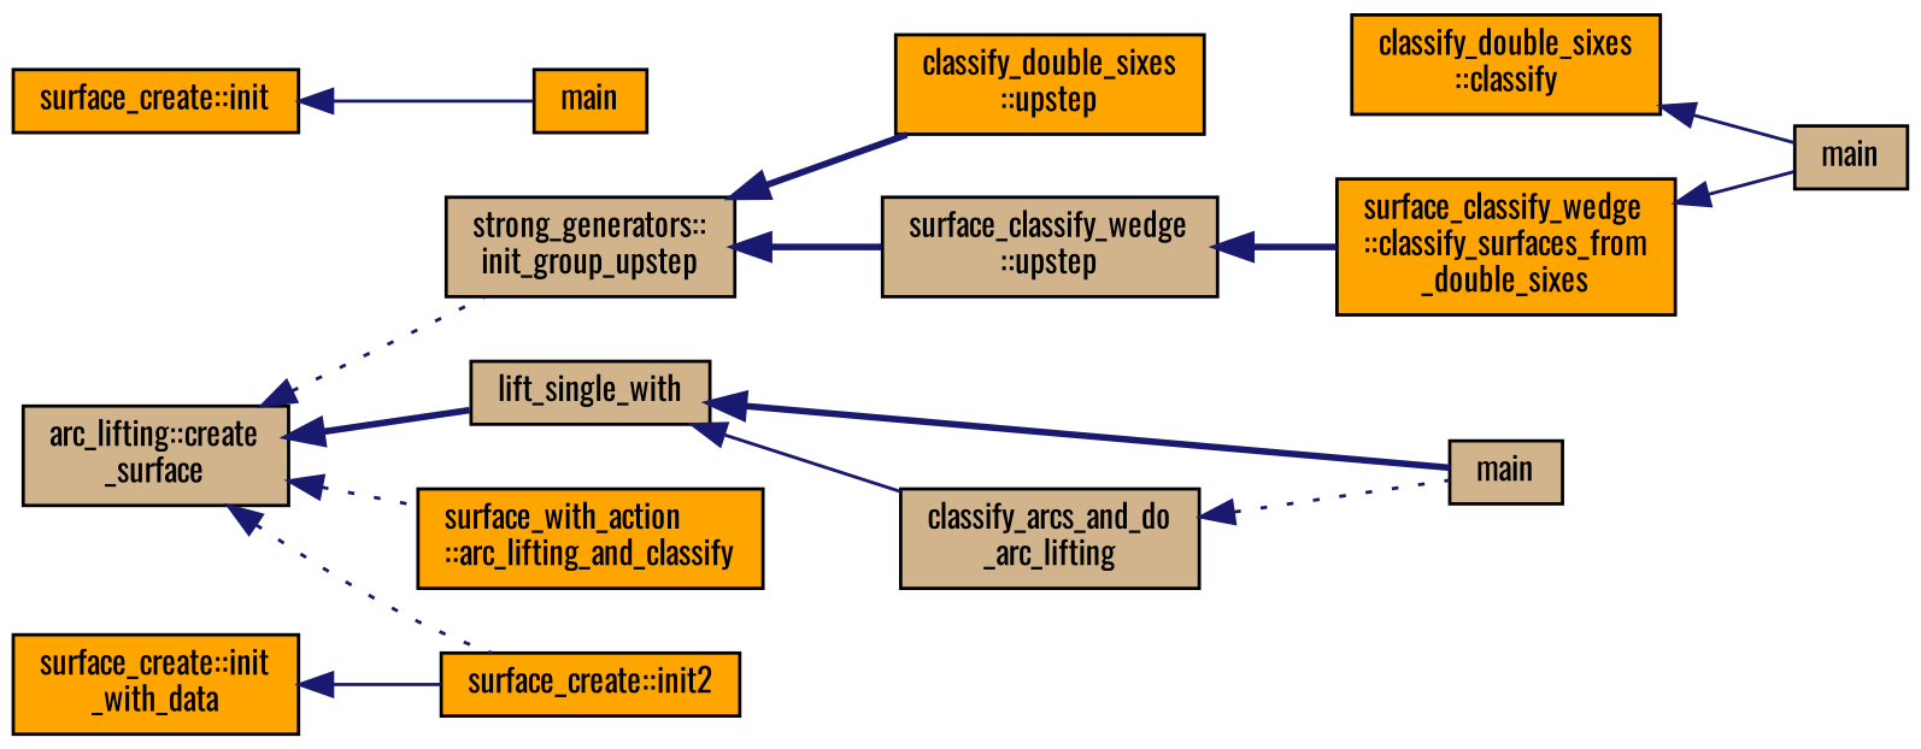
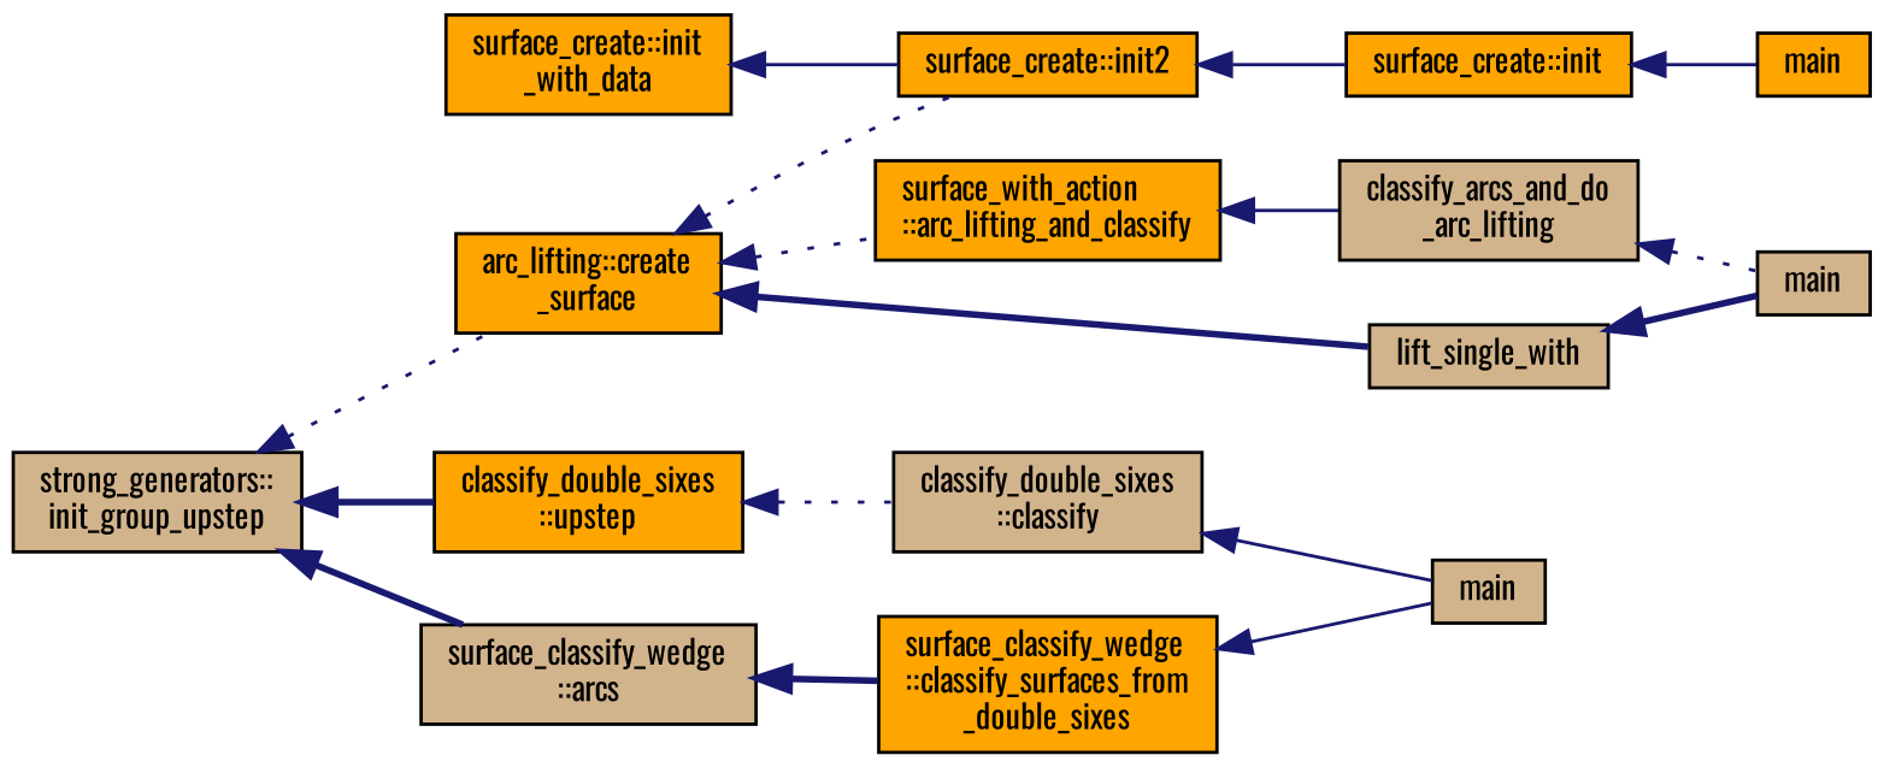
  digraph {
    fontname=Oswald
    rankdir=LR
    node [color=black fillcolor=orange fontname=Oswald fontsize=10 shape=record style=filled]
    edge [color=midnightblue dir=back fontname=Oswald fontsize=10 labelfontname=Helvetica labelfontsize=10 style=solid]
    n1 [fillcolor=tan fontcolor=black height=0.2 label="strong_generators::\linit_group_upstep" width=0.4]
-   n2 [fillcolor=tan height=0.2 label="arc_lifting::create\l_surface" width=0.4]
+   n2 [height=0.2 label="arc_lifting::create\l_surface" width=0.4]
    n3 [height=0.2 label="classify_double_sixes\l::upstep" width=0.4]
-   n4 [fillcolor=tan height=0.2 label="surface_classify_wedge\l::upstep" width=0.4]
+   n4 [fillcolor=tan height=0.2 label="surface_classify_wedge\l::arcs" width=0.4]
    n5 [fillcolor=tan height=0.2 label=lift_single_with width=0.4]
    n6 [height=0.2 label="surface_create::init2" width=0.4]
    n7 [height=0.2 label="surface_with_action\l::arc_lifting_and_classify" width=0.4]
-   n8 [height=0.2 label="classify_double_sixes\l::classify" width=0.4]
+   n8 [fillcolor=tan height=0.2 label="classify_double_sixes\l::classify" width=0.4]
    n9 [height=0.2 label="surface_classify_wedge\l::classify_surfaces_from\l_double_sixes" width=0.4]
    n10 [fillcolor=tan height=0.2 label=main width=0.4]
    n11 [height=0.2 label="surface_create::init" width=0.4]
    n12 [fillcolor=tan height=0.2 label="classify_arcs_and_do\l_arc_lifting" width=0.4]
    n13 [height=0.2 label="surface_create::init\l_with_data" width=0.4]
    n14 [height=0.2 label=main width=0.4]
    n15 [fillcolor=tan height=0.2 label=main width=0.4]
-   n2 -> n1 [style=dotted]
+   n1 -> n2 [style=dotted]
    n1 -> n3 [style=bold]
    n1 -> n4 [style=bold]
    n2 -> n5 [style=bold]
    n2 -> n6 [style=dotted]
    n2 -> n7 [style=dotted]
+   n3 -> n8 [style=dotted]
    n4 -> n9 [style=bold]
    n5 -> n10 [style=bold]
-   n5 -> n12
+   n6 -> n11
+   n7 -> n12
    n8 -> n15
    n9 -> n15
    n11 -> n14
    n12 -> n10 [style=dotted]
    n13 -> n6
  }
